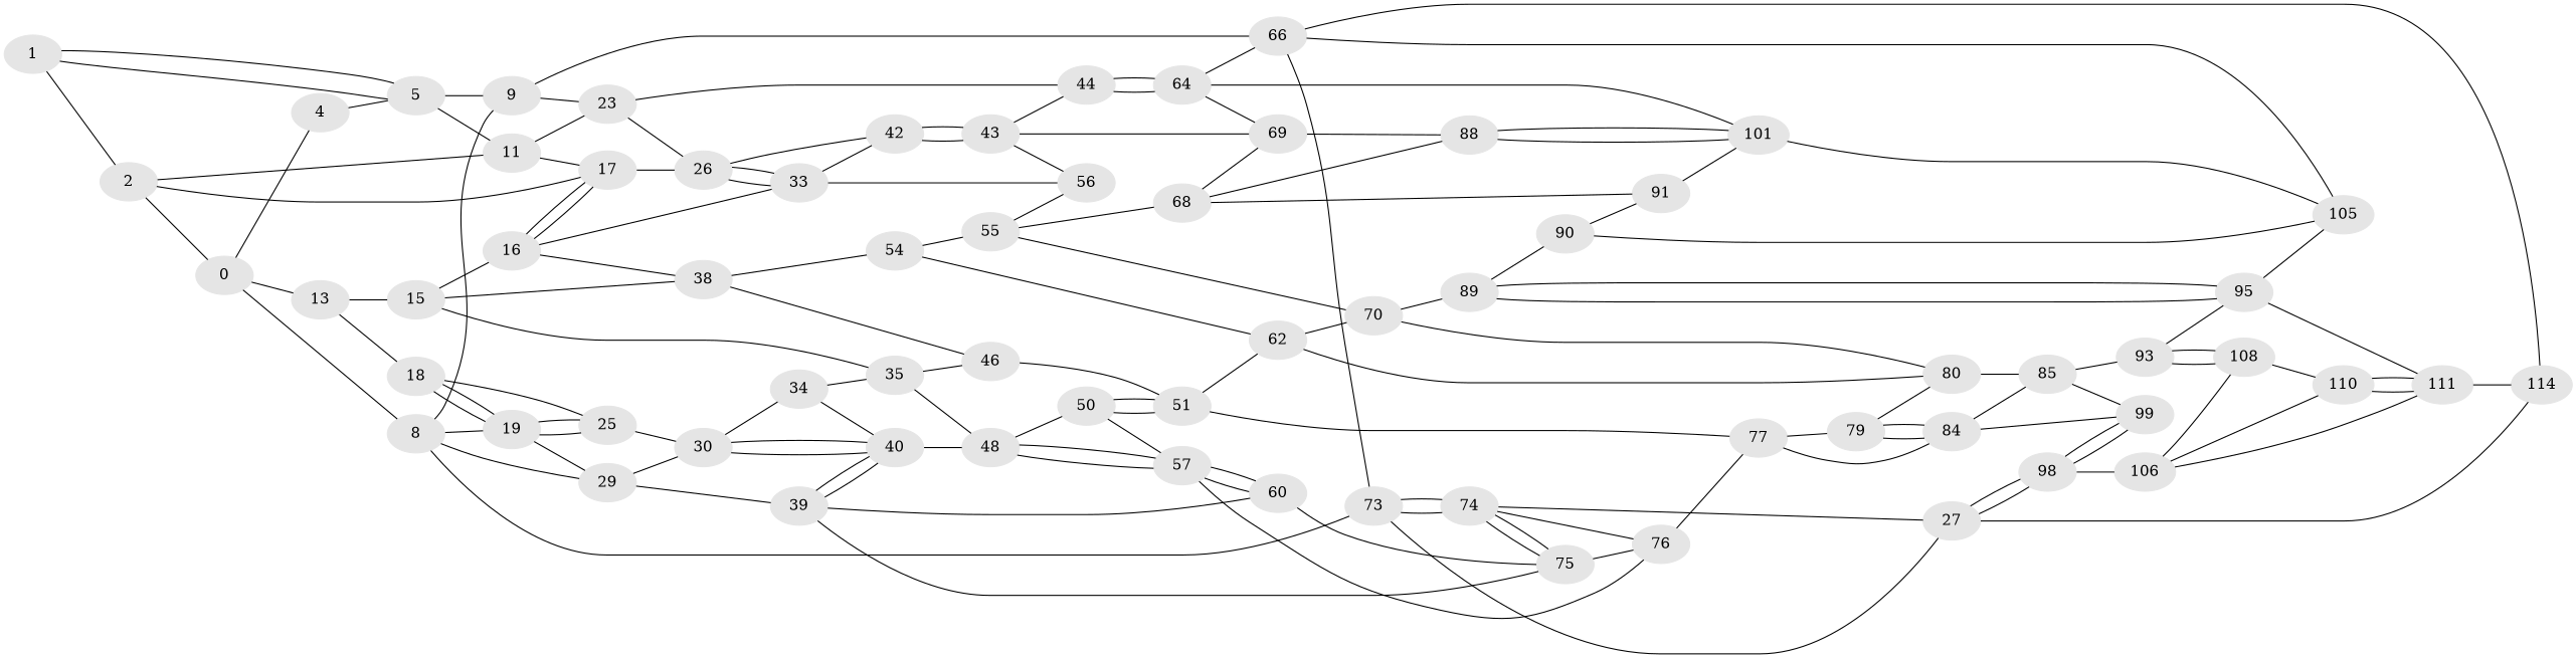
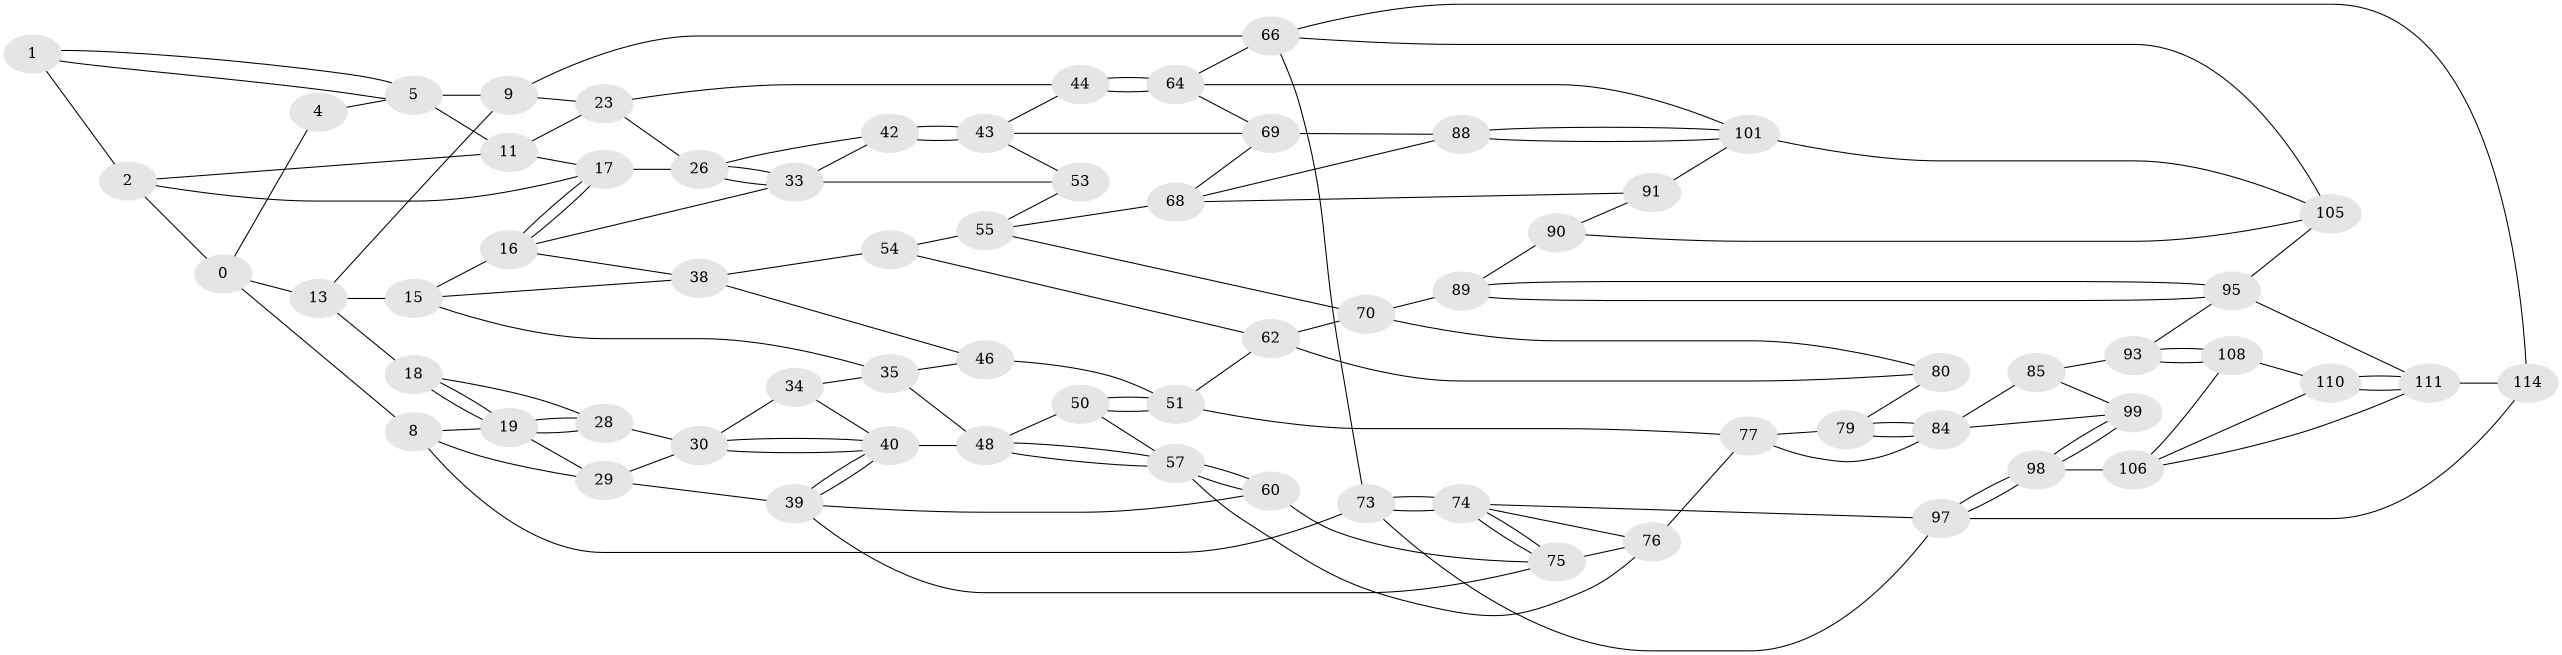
  graph {
    rankdir=LR
    node [color=gray90 style=filled]
    2 [super="+10"]
    1
    5 [super="+6"]
    n4 [label=0 super="+7"]
    11 [super="+12"]
    17 [super="+25"]
    9
    4
    8 [super="+21"]
    13 [super="+14"]
    23 [super="+24"]
    26 [super="+27"]
    19 [super="+20"]
    29 [super="+37"]
    73
    15 [super="+36"]
    18 [super="+22"]
    66 [super="+115"]
-   28 [label=25]
+   28
    30 [super="+31"]
    39 [super="+59"]
    74 [super="+96"]
-   97 [super="+116" label=27]
+   97 [super="+116"]
    44
    105 [super="+112"]
    114
    16 [super="+32"]
    35 [super="+45"]
    38 [super="+47"]
    33 [super="+53"]
    46
    48 [super="+49"]
    54
    42
-   56
+   56 [label=53]
    64 [super="+65"]
    43 [super="+61"]
    34
    40 [super="+41"]
    60
    75 [super="+82"]
    51 [super="+52"]
    50
    57 [super="+58"]
    62 [super="+63"]
    55 [super="+67"]
    76 [super="+83"]
    69 [super="+72"]
    88
    101 [super="+102"]
    77 [super="+78"]
    70 [super="+71"]
    80 [super="+81"]
    79
    84 [super="+86"]
    68 [super="+87"]
    91 [super="+100"]
    89
    85 [super="+92"]
    90 [super="+103"]
    95 [super="+104"]
    98
    99
    93 [super="+94"]
    108 [super="+109"]
    111 [super="+113"]
    110
    106 [super="+107"]
    2 -- n4
    2 -- 11
    2 -- 17
    1 -- 2
    1 -- 5
    1 -- 5
    5 -- 11
    5 -- 9
    n4 -- 4
    n4 -- 8
    n4 -- 13
    11 -- 17
    11 -- 23
    17 -- 26
    9 -- 23
    9 -- 66
    4 -- 5
-   8 -- 9
+   13 -- 9
    8 -- 19
    8 -- 29
    8 -- 73
    13 -- 15
    13 -- 18 [weight=2]
    23 -- 26
    23 -- 44
    26 -- 33
    26 -- 33
    26 -- 42
    19 -- 29
    19 -- 28
    19 -- 28
    29 -- 30
    29 -- 39
    73 -- 74
    73 -- 74
    73 -- 97
    15 -- 16
    15 -- 35
    15 -- 38
    18 -- 19
    18 -- 19
    18 -- 28
    66 -- 73
    66 -- 105
    66 -- 114
    28 -- 30
    30 -- 34
    30 -- 40
    30 -- 40
    39 -- 40
    39 -- 40
    39 -- 60
    39 -- 75
    74 -- 97
    74 -- 75
    74 -- 75
    74 -- 76
    97 -- 114
    97 -- 98
    97 -- 98
    44 -- 64
    44 -- 64
    16 -- 17
    16 -- 17
    16 -- 38
    16 -- 33
    35 -- 46
    35 -- 48
    38 -- 46
    38 -- 54
    33 -- 42
    33 -- 56
    46 -- 51
    48 -- 50
    48 -- 57
    48 -- 57
    54 -- 62
    54 -- 55
    42 -- 43
    42 -- 43
    64 -- 66
    64 -- 69
    64 -- 101
    43 -- 44
    43 -- 56
    43 -- 69
    34 -- 35
    34 -- 40
    40 -- 48
    60 -- 75
    75 -- 76
    51 -- 62
    51 -- 77
    50 -- 51
    50 -- 51
    50 -- 57
    57 -- 60
    57 -- 60
    57 -- 76
    62 -- 70
    62 -- 80
    55 -- 56
    55 -- 70
    55 -- 68
    76 -- 77
    69 -- 88
    88 -- 101
    88 -- 101
    101 -- 105
    77 -- 79
    77 -- 84
    70 -- 80
    70 -- 89
-   80 -- 85
    79 -- 80
    79 -- 84
    79 -- 84
    84 -- 85
    84 -- 99
    68 -- 69
    68 -- 88
    68 -- 91
    91 -- 101
    89 -- 90
    89 -- 95
    89 -- 95
    85 -- 99
    85 -- 93
    90 -- 105
    90 -- 91 [weight=2]
    95 -- 105
    95 -- 111
    98 -- 99
    98 -- 99
    98 -- 106
    93 -- 95
    93 -- 108 [weight=2]
    93 -- 108
    108 -- 110
    111 -- 114
    110 -- 111
    110 -- 111
    106 -- 108
    106 -- 111
    106 -- 110
  }
